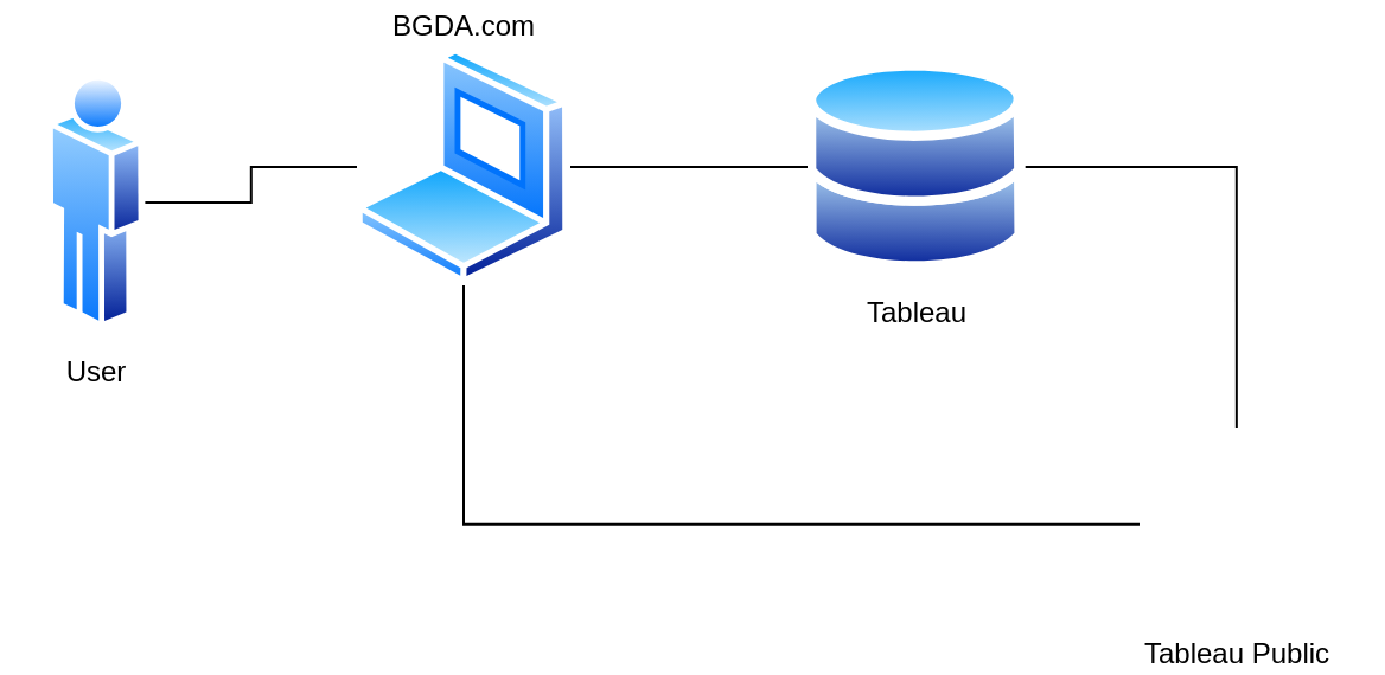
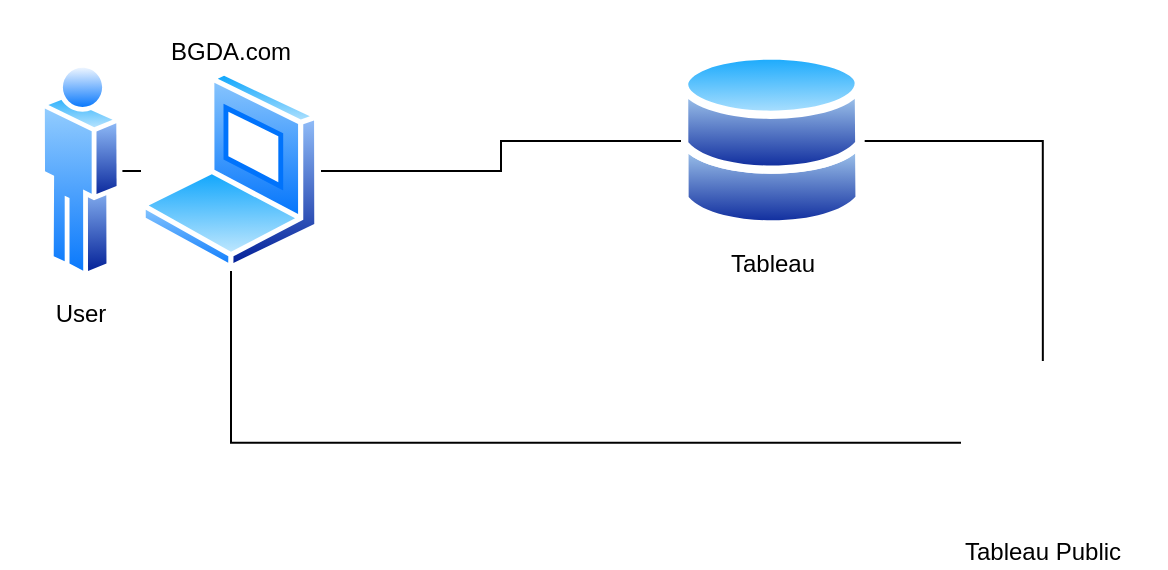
  <mxCell id="0" />
  <mxCell id="1" parent="0" />
  <mxCell id="2" value="" style="edgeStyle=orthogonalEdgeStyle;rounded=0;orthogonalLoop=1;jettySize=auto;html=1;startArrow=none;startFill=0;endArrow=none;endFill=0;entryX=0;entryY=0.5;entryDx=0;entryDy=0;exitX=1;exitY=0.5;exitDx=0;exitDy=0;" edge="1" parent="1" source="3" target="4"><mxGeometry relative="1" as="geometry" /></mxCell>
  <mxCell id="3" value="User" style="aspect=fixed;perimeter=ellipsePerimeter;html=1;align=center;shadow=0;dashed=0;spacingTop=3;image;image=img/lib/active_directory/user.svg;" vertex="1" parent="1"><mxGeometry x="20" y="30" width="40.7" height="110" as="geometry" /></mxCell>
- <mxCell id="4" value="BGDA.com" style="aspect=fixed;perimeter=ellipsePerimeter;html=1;align=center;shadow=0;dashed=0;spacingTop=3;image;image=img/lib/active_directory/laptop_client.svg;labelPosition=center;verticalLabelPosition=top;verticalAlign=bottom;" vertex="1" parent="1"><mxGeometry x="150" y="20" width="90" height="100" as="geometry" /></mxCell>
+ <mxCell id="4" value="BGDA.com" style="aspect=fixed;perimeter=ellipsePerimeter;html=1;align=center;shadow=0;dashed=0;spacingTop=3;image;image=img/lib/active_directory/laptop_client.svg;labelPosition=center;verticalLabelPosition=top;verticalAlign=bottom;" vertex="1" parent="1"><mxGeometry x="70" y="35" width="90" height="100" as="geometry" /></mxCell>
  <mxCell id="5" value="Tableau" style="aspect=fixed;perimeter=ellipsePerimeter;html=1;align=center;shadow=0;dashed=0;spacingTop=3;image;image=img/lib/active_directory/databases.svg;" vertex="1" parent="1"><mxGeometry x="340" y="25" width="91.84" height="90" as="geometry" /></mxCell>
  <mxCell id="6" value="" style="edgeStyle=orthogonalEdgeStyle;rounded=0;orthogonalLoop=1;jettySize=auto;html=1;startArrow=none;startFill=0;endArrow=none;endFill=0;exitX=1;exitY=0.5;exitDx=0;exitDy=0;entryX=0;entryY=0.5;entryDx=0;entryDy=0;" edge="1" parent="1" source="4" target="5"><mxGeometry relative="1" as="geometry"><mxPoint x="256" y="69.5" as="sourcePoint" /><mxPoint x="320" y="70" as="targetPoint" /></mxGeometry></mxCell>
  <mxCell id="7" value="Tableau Public" style="shape=image;html=1;verticalAlign=top;verticalLabelPosition=bottom;labelBackgroundColor=#ffffff;imageAspect=0;aspect=fixed;image=https://cdn1.iconfinder.com/data/icons/ionicons-fill-vol-2/512/logo-tableau-128.png" vertex="1" parent="1"><mxGeometry x="480" y="180" width="81.84" height="81.84" as="geometry" /></mxCell>
  <mxCell id="8" value="" style="edgeStyle=orthogonalEdgeStyle;rounded=0;orthogonalLoop=1;jettySize=auto;html=1;startArrow=none;startFill=0;endArrow=none;endFill=0;exitX=0.5;exitY=0;exitDx=0;exitDy=0;entryX=1;entryY=0.5;entryDx=0;entryDy=0;" edge="1" parent="1" source="7" target="5"><mxGeometry relative="1" as="geometry"><mxPoint x="250" y="80" as="sourcePoint" /><mxPoint x="350" y="80" as="targetPoint" /></mxGeometry></mxCell>
  <mxCell id="9" value="" style="edgeStyle=orthogonalEdgeStyle;rounded=0;orthogonalLoop=1;jettySize=auto;html=1;startArrow=none;startFill=0;endArrow=none;endFill=0;exitX=0.5;exitY=1;exitDx=0;exitDy=0;entryX=0;entryY=0.5;entryDx=0;entryDy=0;" edge="1" parent="1" source="4" target="7"><mxGeometry relative="1" as="geometry"><mxPoint x="260" y="90" as="sourcePoint" /><mxPoint x="360" y="90" as="targetPoint" /></mxGeometry></mxCell>
